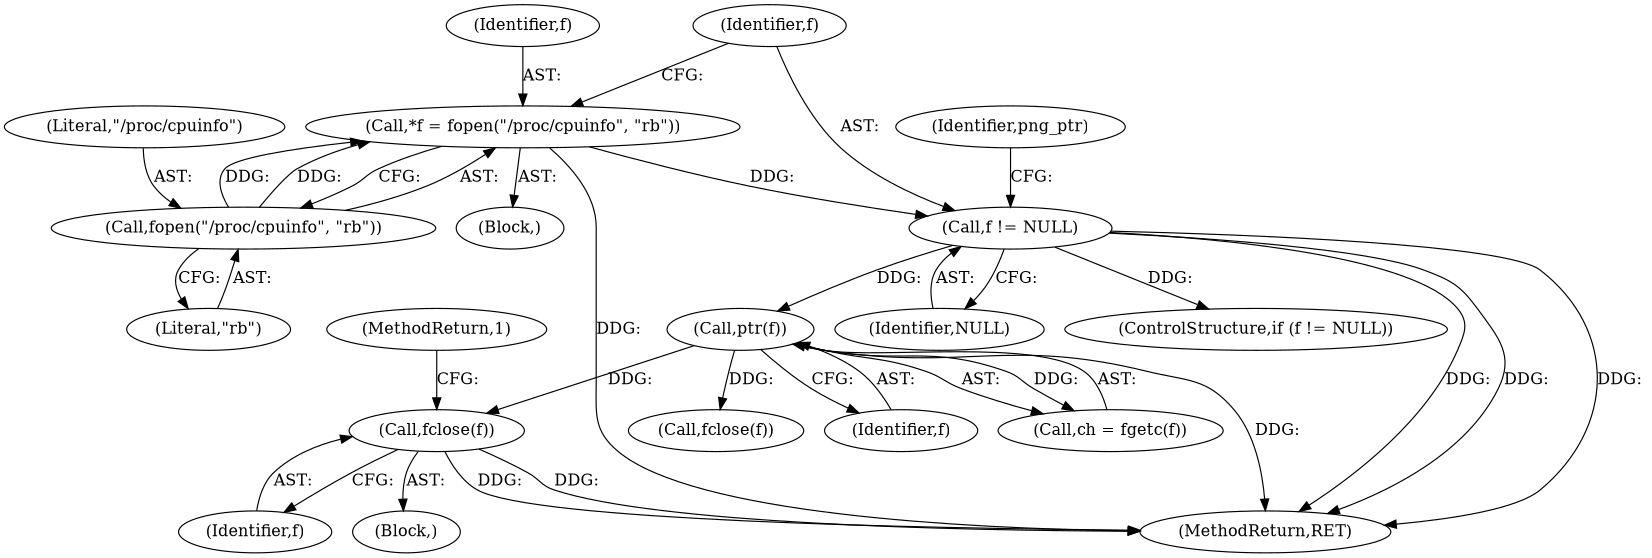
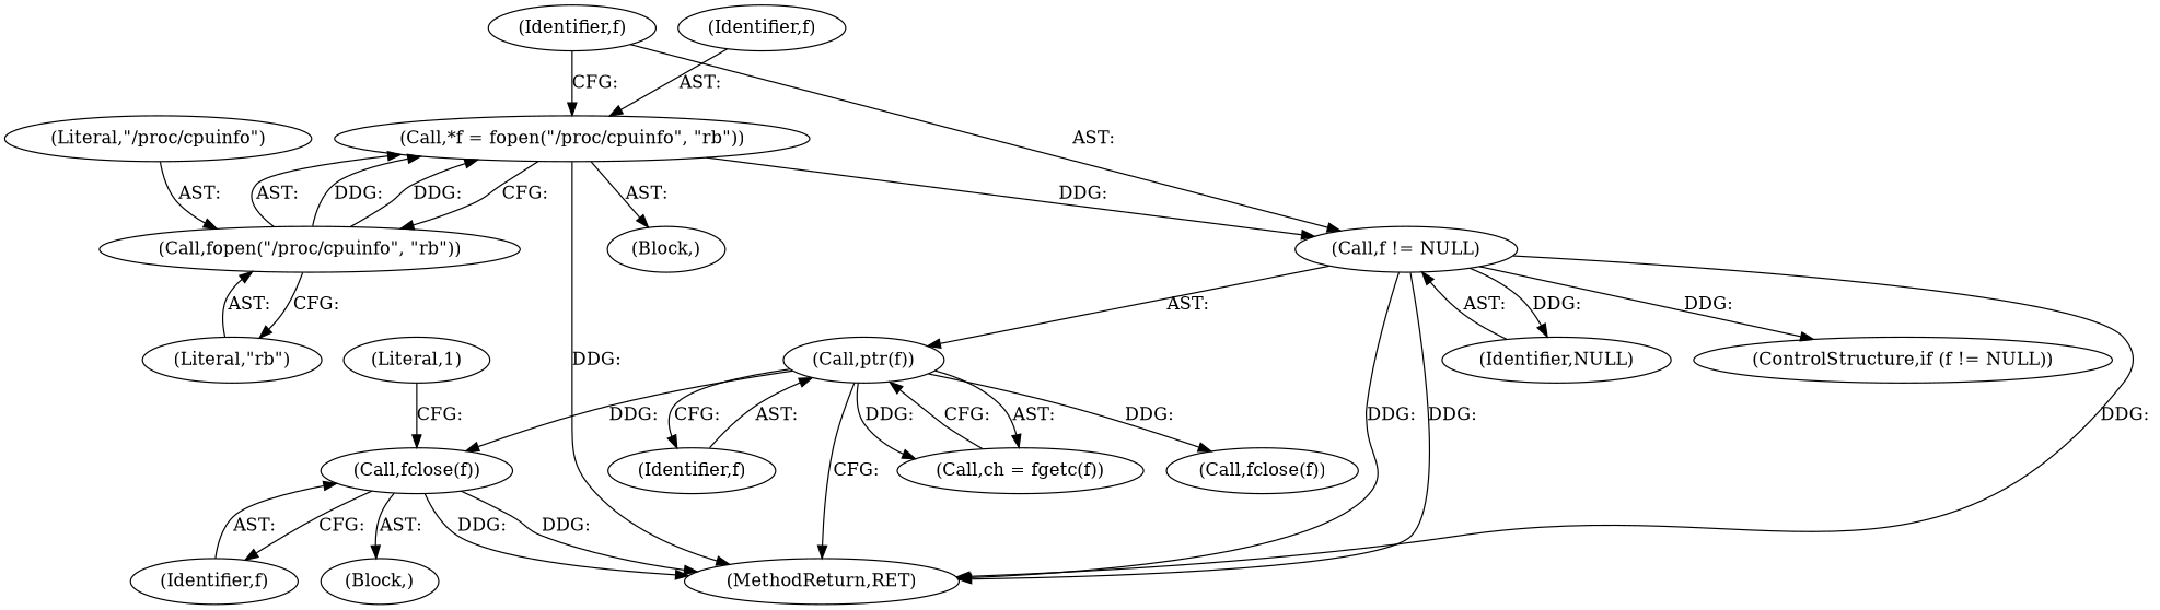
  digraph {
    n1 [label="(Call,fclose(f))"]
    n2 [label="(Block,)"]
    n3 [label="(Identifier,f)"]
    n4 [label="(MethodReturn,RET)"]
    n5 [label="(Call,ptr(f))"]
    n6 [label="(Call,fclose(f))"]
    n7 [label="(Identifier,f)"]
    n8 [label="(Call,ch = fgetc(f))"]
    n9 [label="(Call,f != NULL)"]
    n10 [label="(Identifier,NULL)"]
    n11 [label="(ControlStructure,if (f != NULL))"]
    n12 [label="(Call,*f = fopen(\"/proc/cpuinfo\", \"rb\"))"]
    n13 [label="(Call,fopen(\"/proc/cpuinfo\", \"rb\"))"]
    n14 [label="(Block,)"]
    n15 [label="(Literal,\"rb\")"]
-   n16 [label="(MethodReturn,1)"]
+   n16 [label="(Literal,1)"]
    n17 [label="(Identifier,f)"]
    n18 [label="(Identifier,f)"]
-   n19 [label="(Identifier,png_ptr)"]
    n20 [label="(Literal,\"/proc/cpuinfo\")"]
    n1 -> n2 [label="AST: "]
    n1 -> n3 [label="CFG: "]
    n1 -> n4 [label="DDG: "]
    n1 -> n4 [label="DDG: "]
    n3 -> n1 [label="AST: "]
    n5 -> n1 [label="DDG: "]
-   n5 -> n4 [label="DDG: "]
+   n5 -> n4 [label="CFG: "]
    n5 -> n6 [label="DDG: "]
    n5 -> n7 [label="CFG: "]
    n5 -> n8 [label="AST: "]
    n5 -> n8 [label="DDG: "]
    n7 -> n5 [label="AST: "]
-   n8 -> n5 [label="AST: "]
+   n8 -> n5 [label="CFG: "]
    n9 -> n4 [label="DDG: "]
    n9 -> n4 [label="DDG: "]
    n9 -> n4 [label="DDG: "]
-   n9 -> n5 [label="DDG: "]
-   n9 -> n10 [label="CFG: "]
+   n9 -> n5 [label="AST: "]
+   n9 -> n10 [label="DDG: "]
    n9 -> n11 [label="DDG: "]
    n10 -> n9 [label="AST: "]
    n12 -> n4 [label="DDG: "]
    n12 -> n9 [label="DDG: "]
    n12 -> n13 [label="CFG: "]
    n12 -> n14 [label="AST: "]
    n13 -> n12 [label="AST: "]
    n13 -> n12 [label="DDG: "]
    n13 -> n12 [label="DDG: "]
    n13 -> n15 [label="CFG: "]
    n15 -> n13 [label="AST: "]
    n16 -> n1 [label="CFG: "]
    n17 -> n12 [label="AST: "]
    n18 -> n9 [label="AST: "]
    n18 -> n12 [label="CFG: "]
-   n19 -> n9 [label="CFG: "]
    n20 -> n13 [label="AST: "]
  }
